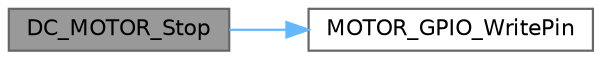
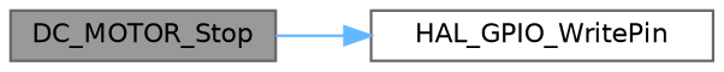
  digraph {
    rankdir=LR
    node [fontname=Helvetica fontsize=10 shape=box style=filled]
    n1 [color=gray40 fillcolor=grey60 fontcolor=black height=0.2 label=DC_MOTOR_Stop width=0.4]
-   n2 [color=grey40 fillcolor=white height=0.2 label=MOTOR_GPIO_WritePin width=0.4]
+   n2 [color=grey40 fillcolor=white height=0.2 label=HAL_GPIO_WritePin width=0.4]
    n1 -> n2 [color=steelblue1 fontname=Helvetica fontsize=10 labelfontname=Helvetica labelfontsize=10 style=solid]
  }
